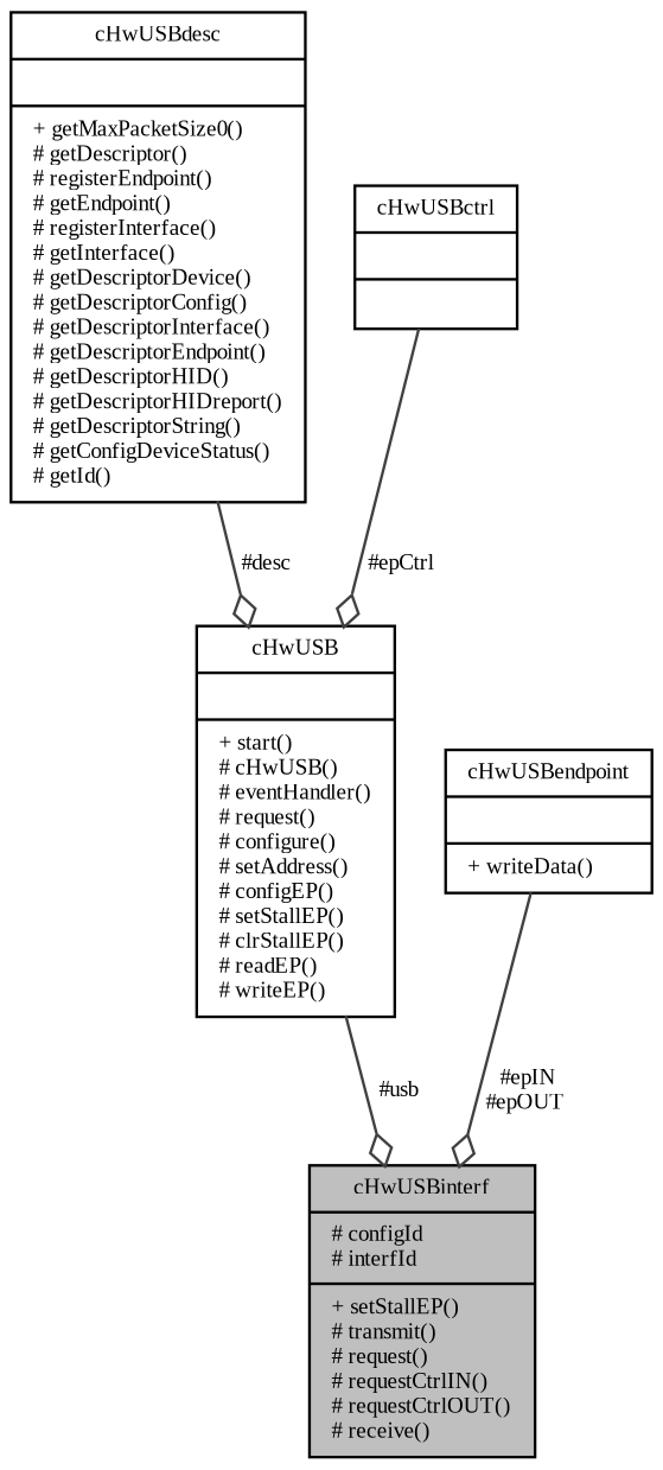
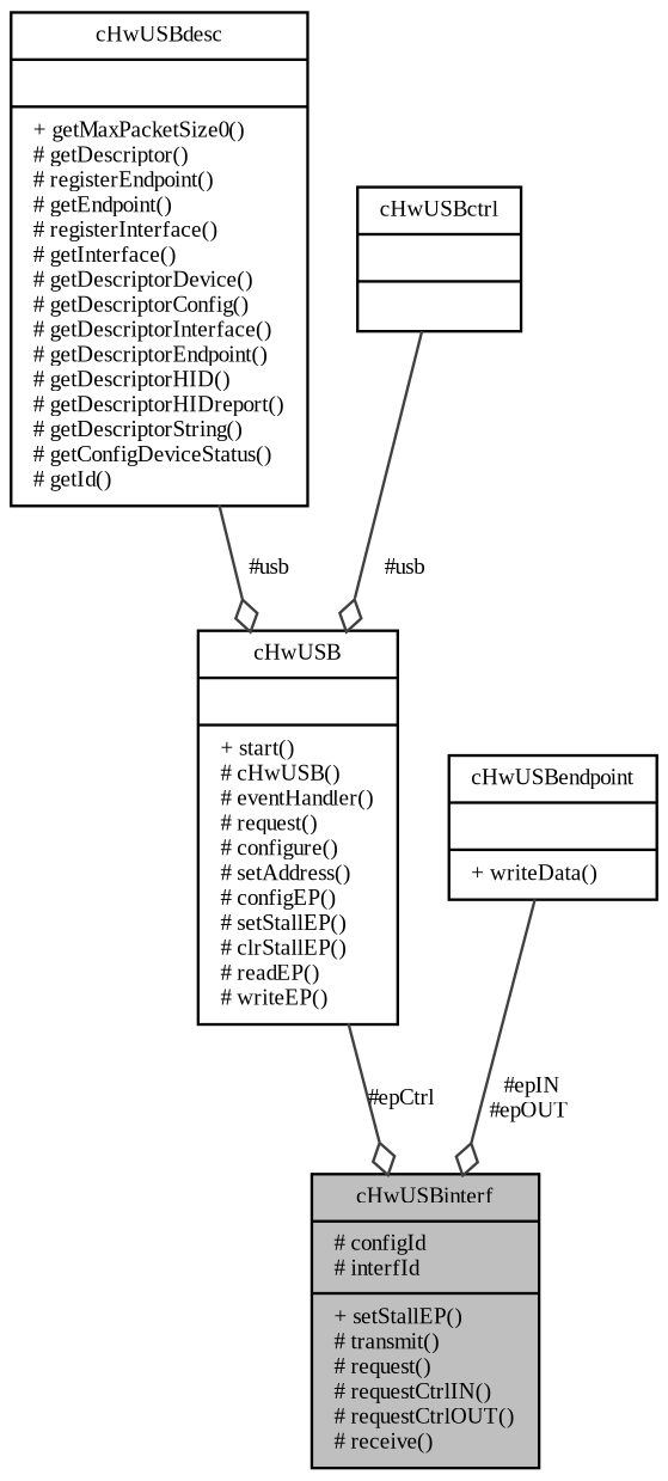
  digraph {
    fontname="Liberation Serif"
    node [color=black fillcolor=white fontname="Liberation Serif" fontsize=8 shape=record style=filled]
    edge [arrowhead=odiamond color=grey25 fontname="Liberation Serif" fontsize=8 labelfontname=Sans labelfontsize=8 style=solid]
    n1 [fillcolor=grey75 fontcolor=black height=0.2 label="{cHwUSBinterf\n|# configId\l# interfId\l|+ setStallEP()\l# transmit()\l# request()\l# requestCtrlIN()\l# requestCtrlOUT()\l# receive()\l}" width=0.4]
    n2 [height=0.2 label="{cHwUSB\n||+ start()\l# cHwUSB()\l# eventHandler()\l# request()\l# configure()\l# setAddress()\l# configEP()\l# setStallEP()\l# clrStallEP()\l# readEP()\l# writeEP()\l}" width=0.4]
    n3 [height=0.2 label="{cHwUSBdesc\n||+ getMaxPacketSize0()\l# getDescriptor()\l# registerEndpoint()\l# getEndpoint()\l# registerInterface()\l# getInterface()\l# getDescriptorDevice()\l# getDescriptorConfig()\l# getDescriptorInterface()\l# getDescriptorEndpoint()\l# getDescriptorHID()\l# getDescriptorHIDreport()\l# getDescriptorString()\l# getConfigDeviceStatus()\l# getId()\l}" width=0.4]
    n4 [height=0.2 label="{cHwUSBctrl\n||}" width=0.4]
    n5 [height=0.2 label="{cHwUSBendpoint\n||+ writeData()\l}" width=0.4]
-   n2 -> n1 [label=" #usb"]
-   n3 -> n2 [label=" #desc"]
-   n4 -> n2 [label=" #epCtrl"]
+   n2 -> n1 [label=" #epCtrl"]
+   n3 -> n2 [label=" #usb"]
+   n4 -> n2 [label=" #usb"]
    n5 -> n1 [label=" #epIN\n#epOUT"]
  }
